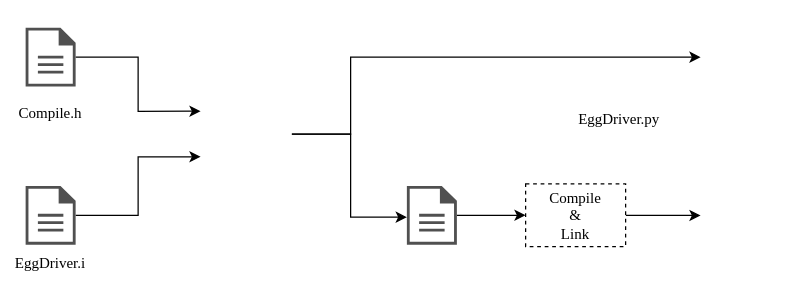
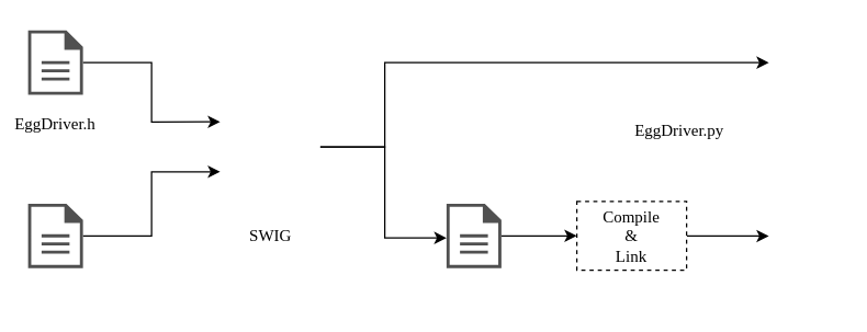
  <mxCell id="0" />
  <mxCell id="1" parent="0" />
  <mxCell id="2" style="edgeStyle=orthogonalEdgeStyle;rounded=0;orthogonalLoop=1;jettySize=auto;html=1;entryX=0;entryY=0.25;entryDx=0;entryDy=0;fontFamily=Times;" parent="1" source="3" target="14" edge="1"><mxGeometry relative="1" as="geometry" /></mxCell>
  <mxCell id="3" value="" style="pointerEvents=1;shadow=0;dashed=0;html=1;strokeColor=none;fillColor=#505050;labelPosition=center;verticalLabelPosition=bottom;verticalAlign=top;outlineConnect=0;align=center;shape=mxgraph.office.concepts.document;fontFamily=Times;" parent="1" vertex="1"><mxGeometry x="20" y="21.5" width="40" height="47" as="geometry" /></mxCell>
  <mxCell id="4" style="edgeStyle=orthogonalEdgeStyle;rounded=0;orthogonalLoop=1;jettySize=auto;html=1;entryX=0;entryY=0.5;entryDx=0;entryDy=0;fontFamily=Times;" parent="1" source="5" target="18" edge="1"><mxGeometry relative="1" as="geometry" /></mxCell>
  <mxCell id="5" value="" style="pointerEvents=1;shadow=0;dashed=0;html=1;strokeColor=none;fillColor=#505050;labelPosition=center;verticalLabelPosition=bottom;verticalAlign=top;outlineConnect=0;align=center;shape=mxgraph.office.concepts.document;fontFamily=Times;" parent="1" vertex="1"><mxGeometry x="325" y="148" width="40" height="47" as="geometry" /></mxCell>
- <mxCell id="6" value="Compile.h" style="text;html=1;strokeColor=none;fillColor=none;align=center;verticalAlign=middle;whiteSpace=wrap;rounded=0;fontFamily=Times;" parent="1" vertex="1"><mxGeometry x="20" y="80" width="40" height="20" as="geometry" /></mxCell>
+ <mxCell id="6" value="EggDriver.h" style="text;html=1;strokeColor=none;fillColor=none;align=center;verticalAlign=middle;whiteSpace=wrap;rounded=0;fontFamily=Times;" parent="1" vertex="1"><mxGeometry x="20" y="80" width="40" height="20" as="geometry" /></mxCell>
  <mxCell id="7" value="EggDriver.py" style="text;html=1;strokeColor=none;fillColor=none;align=center;verticalAlign=middle;whiteSpace=wrap;rounded=0;fontFamily=Times;" parent="1" vertex="1"><mxGeometry x="475" y="85" width="40" height="20" as="geometry" /></mxCell>
  <mxCell id="8" value="" style="shape=image;html=1;verticalAlign=top;verticalLabelPosition=bottom;labelBackgroundColor=#ffffff;imageAspect=0;aspect=fixed;image=https://cdn2.iconfinder.com/data/icons/oxygen/128x128/mimetypes/application-x-python.png;fontFamily=Times;" parent="1" vertex="1"><mxGeometry x="560" y="20" width="50" height="50" as="geometry" /></mxCell>
  <mxCell id="9" style="edgeStyle=orthogonalEdgeStyle;rounded=0;orthogonalLoop=1;jettySize=auto;html=1;entryX=0;entryY=0.75;entryDx=0;entryDy=0;fontFamily=Times;" parent="1" source="10" target="14" edge="1"><mxGeometry relative="1" as="geometry" /></mxCell>
  <mxCell id="10" value="" style="pointerEvents=1;shadow=0;dashed=0;html=1;strokeColor=none;fillColor=#505050;labelPosition=center;verticalLabelPosition=bottom;verticalAlign=top;outlineConnect=0;align=center;shape=mxgraph.office.concepts.document;fontFamily=Times;" parent="1" vertex="1"><mxGeometry x="20" y="148" width="40" height="47" as="geometry" /></mxCell>
- <mxCell id="11" value="EggDriver.i" style="text;html=1;strokeColor=none;fillColor=none;align=center;verticalAlign=middle;whiteSpace=wrap;rounded=0;fontFamily=Times;" parent="1" vertex="1"><mxGeometry x="20" y="199.5" width="40" height="20" as="geometry" /></mxCell>
  <mxCell id="12" style="edgeStyle=orthogonalEdgeStyle;rounded=0;orthogonalLoop=1;jettySize=auto;html=1;entryX=0;entryY=0.5;entryDx=0;entryDy=0;fontFamily=Times;" parent="1" source="14" target="8" edge="1"><mxGeometry relative="1" as="geometry"><Array as="points"><mxPoint x="280" y="107" /><mxPoint x="280" y="45" /></Array></mxGeometry></mxCell>
  <mxCell id="13" style="edgeStyle=orthogonalEdgeStyle;rounded=0;orthogonalLoop=1;jettySize=auto;html=1;fontFamily=Times;" parent="1" source="14" target="5" edge="1"><mxGeometry relative="1" as="geometry"><Array as="points"><mxPoint x="280" y="107" /><mxPoint x="280" y="173" /></Array></mxGeometry></mxCell>
  <mxCell id="14" value="" style="shape=image;html=1;verticalAlign=top;verticalLabelPosition=bottom;labelBackgroundColor=#ffffff;imageAspect=0;aspect=fixed;image=https://cdn2.iconfinder.com/data/icons/font-awesome/1792/gears-128.png;fontFamily=Times;" parent="1" vertex="1"><mxGeometry x="160" y="70" width="73" height="73" as="geometry" /></mxCell>
+ <mxCell id="15" value="SWIG" style="text;html=1;strokeColor=none;fillColor=none;align=center;verticalAlign=middle;whiteSpace=wrap;rounded=0;fontFamily=Times;" parent="1" vertex="1"><mxGeometry x="176.5" y="161.63" width="40" height="20" as="geometry" /></mxCell>
  <mxCell id="16" value="" style="shape=image;html=1;verticalAlign=top;verticalLabelPosition=bottom;labelBackgroundColor=#ffffff;imageAspect=0;aspect=fixed;image=https://cdn2.iconfinder.com/data/icons/oxygen/128x128/mimetypes/application-x-python.png;fontFamily=Times;" parent="1" vertex="1"><mxGeometry x="560" y="146.63" width="50" height="50" as="geometry" /></mxCell>
  <mxCell id="17" style="edgeStyle=orthogonalEdgeStyle;rounded=0;orthogonalLoop=1;jettySize=auto;html=1;entryX=0;entryY=0.5;entryDx=0;entryDy=0;fontFamily=Times;" parent="1" source="18" target="16" edge="1"><mxGeometry relative="1" as="geometry" /></mxCell>
  <mxCell id="18" value="Compile&lt;br&gt;&amp;amp;&lt;br&gt;Link" style="rounded=0;whiteSpace=wrap;html=1;fontFamily=Times;dashed=1;" parent="1" vertex="1"><mxGeometry x="420" y="146.38" width="80" height="50.25" as="geometry" /></mxCell>
